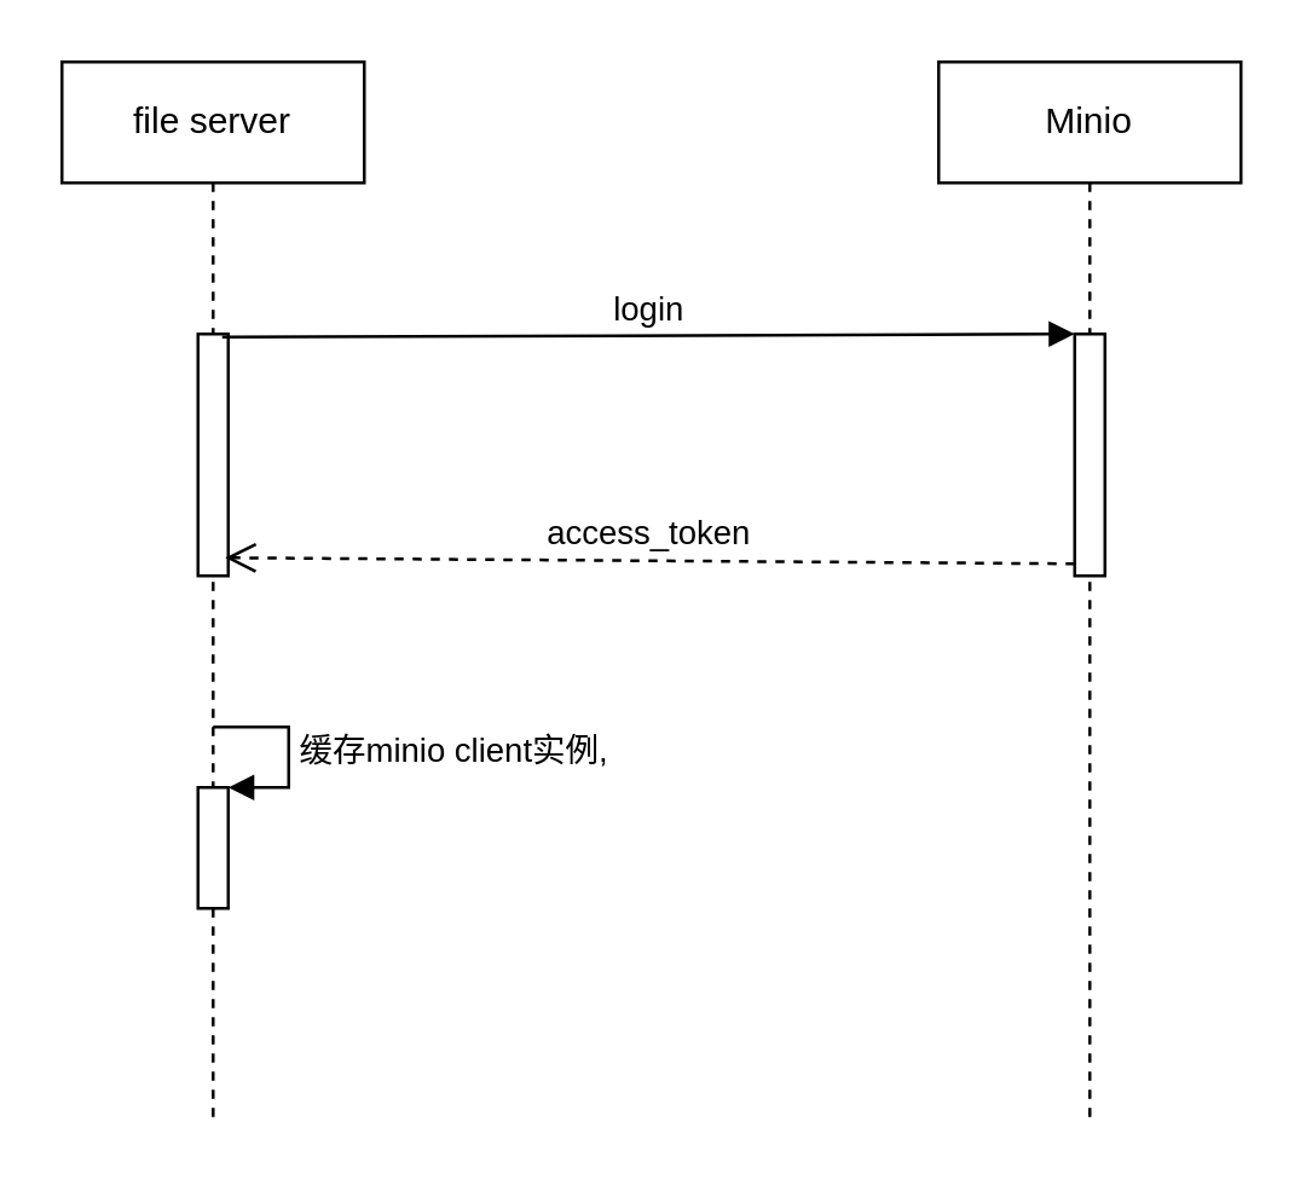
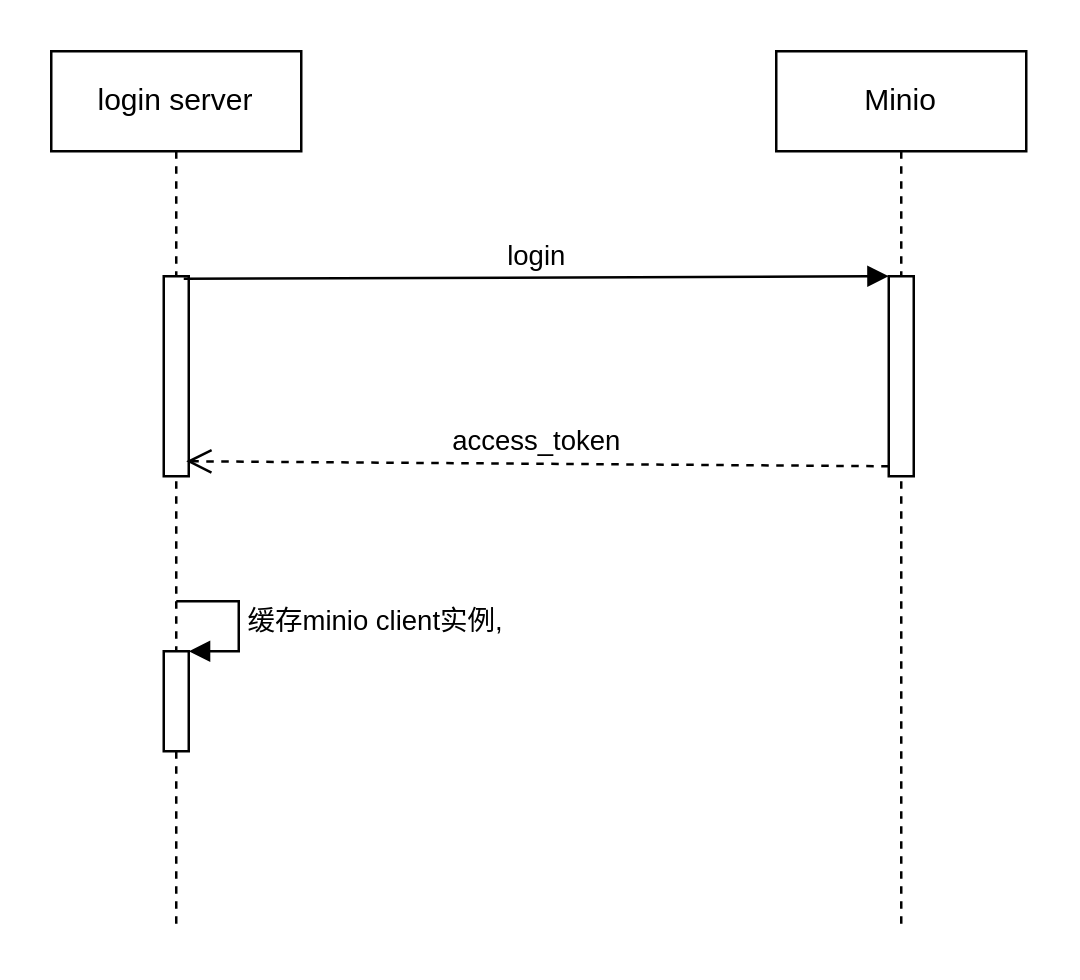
  <mxCell id="0" />
  <mxCell id="1" parent="0" />
- <mxCell id="2" value="file server" style="shape=umlLifeline;perimeter=lifelinePerimeter;whiteSpace=wrap;html=1;container=1;collapsible=0;recursiveResize=0;outlineConnect=0;" parent="1" vertex="1"><mxGeometry x="20" y="20" width="100" height="350" as="geometry" /></mxCell>
+ <mxCell id="2" value="login server" style="shape=umlLifeline;perimeter=lifelinePerimeter;whiteSpace=wrap;html=1;container=1;collapsible=0;recursiveResize=0;outlineConnect=0;" parent="1" vertex="1"><mxGeometry x="20" y="20" width="100" height="350" as="geometry" /></mxCell>
  <mxCell id="3" value="" style="html=1;points=[];perimeter=orthogonalPerimeter;" parent="2" vertex="1"><mxGeometry x="45" y="90" width="10" height="80" as="geometry" /></mxCell>
  <mxCell id="4" value="" style="html=1;points=[];perimeter=orthogonalPerimeter;" parent="2" vertex="1"><mxGeometry x="45" y="240" width="10" height="40" as="geometry" /></mxCell>
  <mxCell id="5" value="缓存minio client实例," style="edgeStyle=orthogonalEdgeStyle;html=1;align=left;spacingLeft=2;endArrow=block;rounded=0;entryX=1;entryY=0;" parent="2" target="4" edge="1"><mxGeometry relative="1" as="geometry"><mxPoint x="50" y="220" as="sourcePoint" /><Array as="points"><mxPoint x="75" y="220" /></Array></mxGeometry></mxCell>
  <mxCell id="6" value="Minio" style="shape=umlLifeline;perimeter=lifelinePerimeter;whiteSpace=wrap;html=1;container=1;collapsible=0;recursiveResize=0;outlineConnect=0;" parent="1" vertex="1"><mxGeometry x="310" y="20" width="100" height="350" as="geometry" /></mxCell>
  <mxCell id="7" value="" style="html=1;points=[];perimeter=orthogonalPerimeter;" parent="6" vertex="1"><mxGeometry x="45" y="90" width="10" height="80" as="geometry" /></mxCell>
  <mxCell id="8" value="login" style="html=1;verticalAlign=bottom;endArrow=block;entryX=0;entryY=0;exitX=0.8;exitY=0.013;exitDx=0;exitDy=0;exitPerimeter=0;" parent="1" source="3" target="7" edge="1"><mxGeometry relative="1" as="geometry"><mxPoint x="285" y="110" as="sourcePoint" /></mxGeometry></mxCell>
  <mxCell id="9" value="access_token" style="html=1;verticalAlign=bottom;endArrow=open;dashed=1;endSize=8;exitX=0;exitY=0.95;entryX=0.9;entryY=0.925;entryDx=0;entryDy=0;entryPerimeter=0;" parent="1" source="7" target="3" edge="1"><mxGeometry relative="1" as="geometry"><mxPoint x="285" y="186" as="targetPoint" /></mxGeometry></mxCell>
